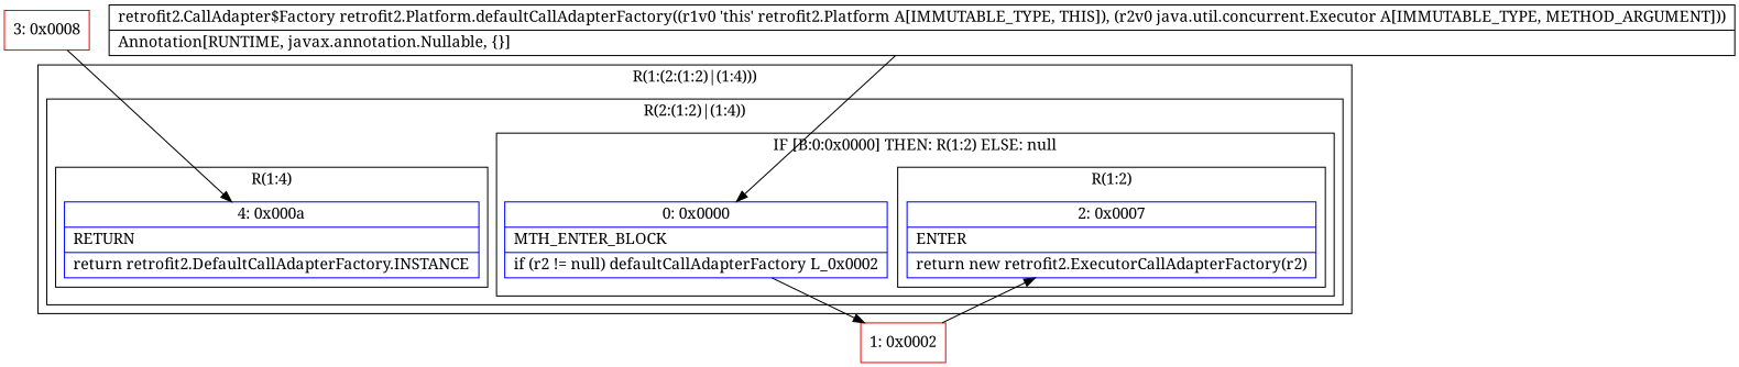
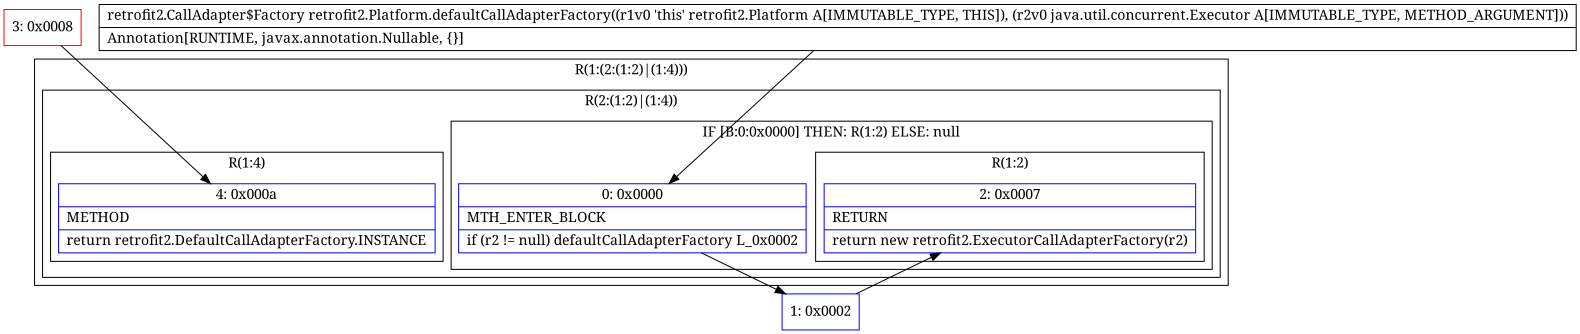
  digraph {
    fontname="Noto Serif"
    node [color=blue fontname="Noto Serif" shape=record]
    edge [fontname="Noto Serif"]
-   n1 [label="{2\:\ 0x0007|ENTER\l|return new retrofit2.ExecutorCallAdapterFactory(r2)\l}"]
+   n1 [label="{2\:\ 0x0007|RETURN\l|return new retrofit2.ExecutorCallAdapterFactory(r2)\l}"]
    n2 [label="{0\:\ 0x0000|MTH_ENTER_BLOCK\l|if (r2 != null) defaultCallAdapterFactory L_0x0002\l}"]
-   n3 [label="{4\:\ 0x000a|RETURN\l|return retrofit2.DefaultCallAdapterFactory.INSTANCE\l}"]
-   n4 [color=red label="{1\:\ 0x0002}"]
+   n3 [label="{4\:\ 0x000a|METHOD\l|return retrofit2.DefaultCallAdapterFactory.INSTANCE\l}"]
+   n4 [label="{1\:\ 0x0002}"]
    n5 [color=red label="{3\:\ 0x0008}"]
    n6 [label="{retrofit2.CallAdapter$Factory retrofit2.Platform.defaultCallAdapterFactory((r1v0 'this' retrofit2.Platform A[IMMUTABLE_TYPE, THIS]), (r2v0 java.util.concurrent.Executor A[IMMUTABLE_TYPE, METHOD_ARGUMENT]))  | Annotation[RUNTIME, javax.annotation.Nullable, \{\}]\l}" color=""]
    subgraph cluster_1 {
      label="R(1:(2:(1:2)|(1:4)))"
      subgraph cluster_2 {
        label="R(2:(1:2)|(1:4))"
        subgraph cluster_3 {
          label="IF [B:0:0x0000] THEN: R(1:2) ELSE: null"
          n2
          subgraph cluster_4 {
            label="R(1:2)"
            n1
          }
        }
        subgraph cluster_5 {
          label="R(1:4)"
          n3
        }
      }
    }
    n2 -> n4
    n4 -> n1
    n5 -> n3
    n6 -> n2
  }
